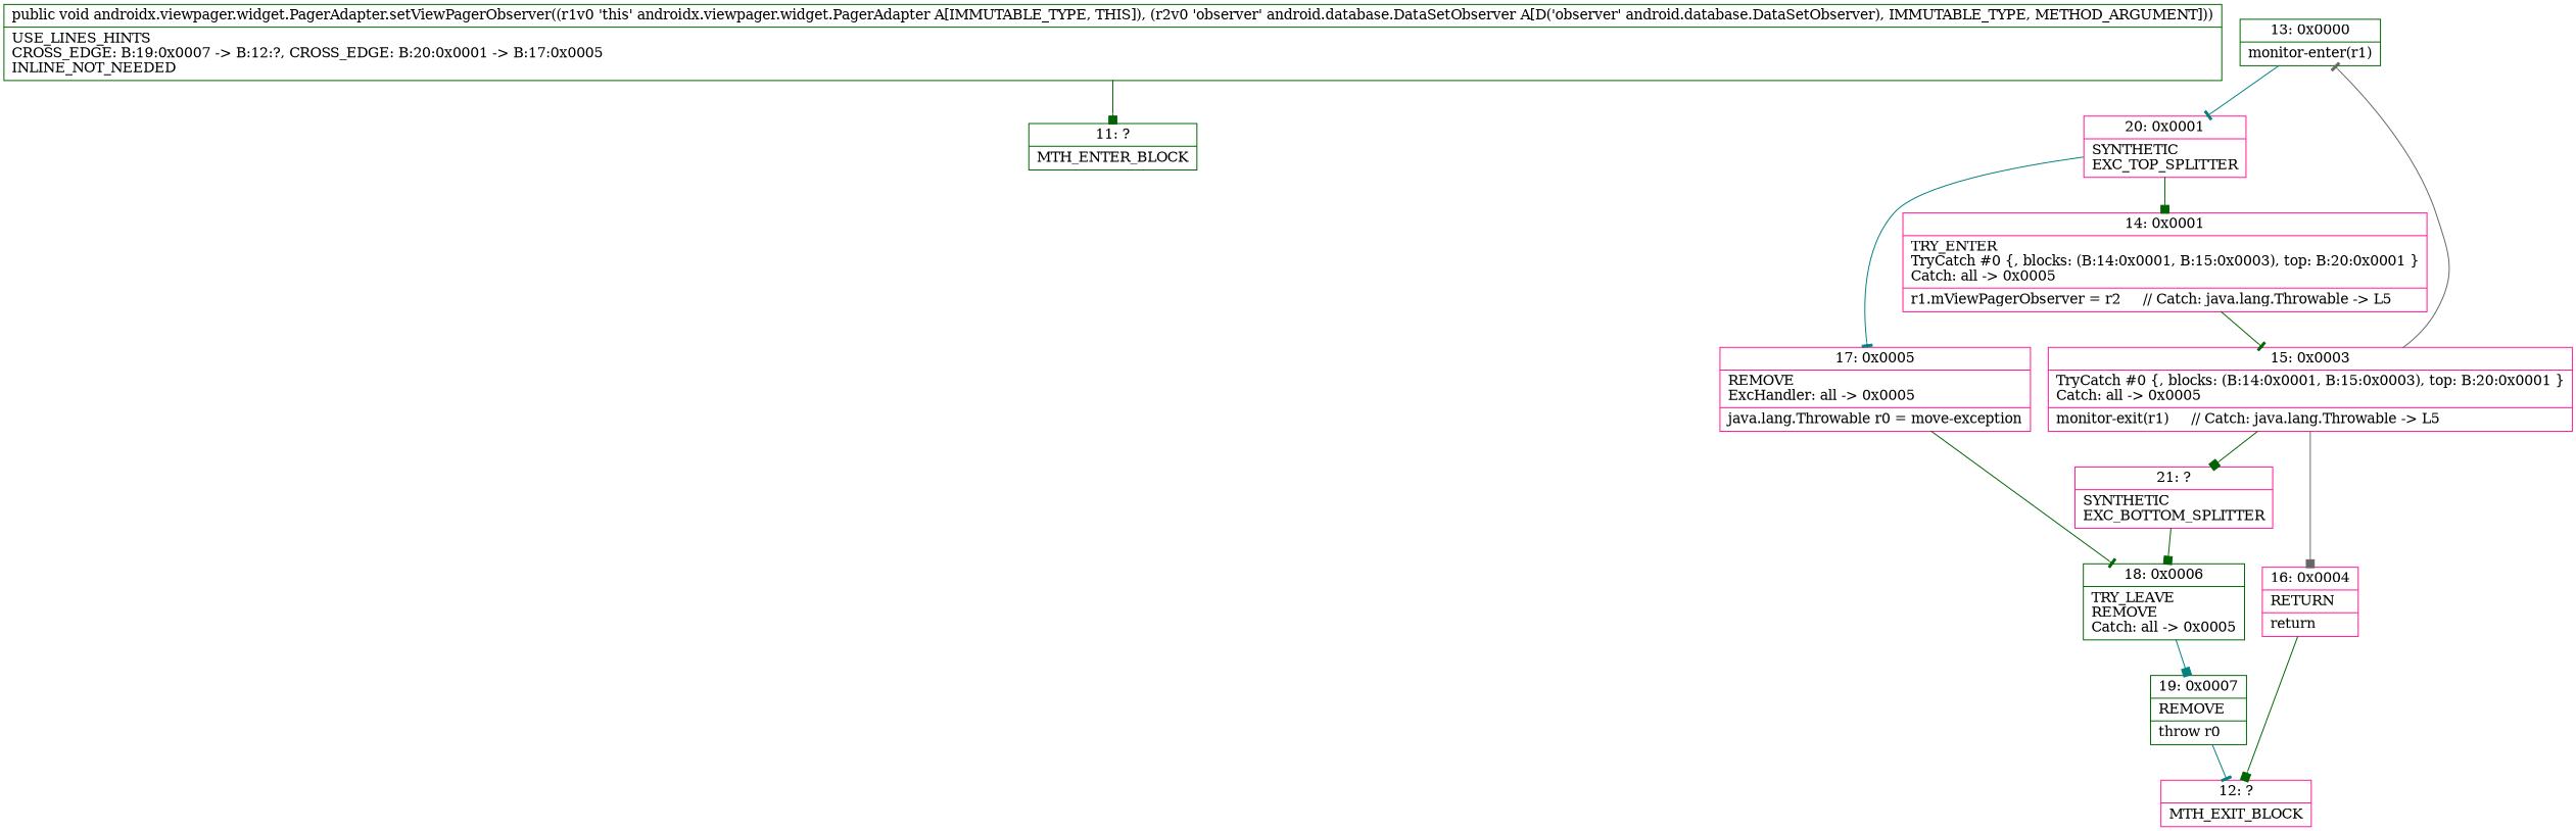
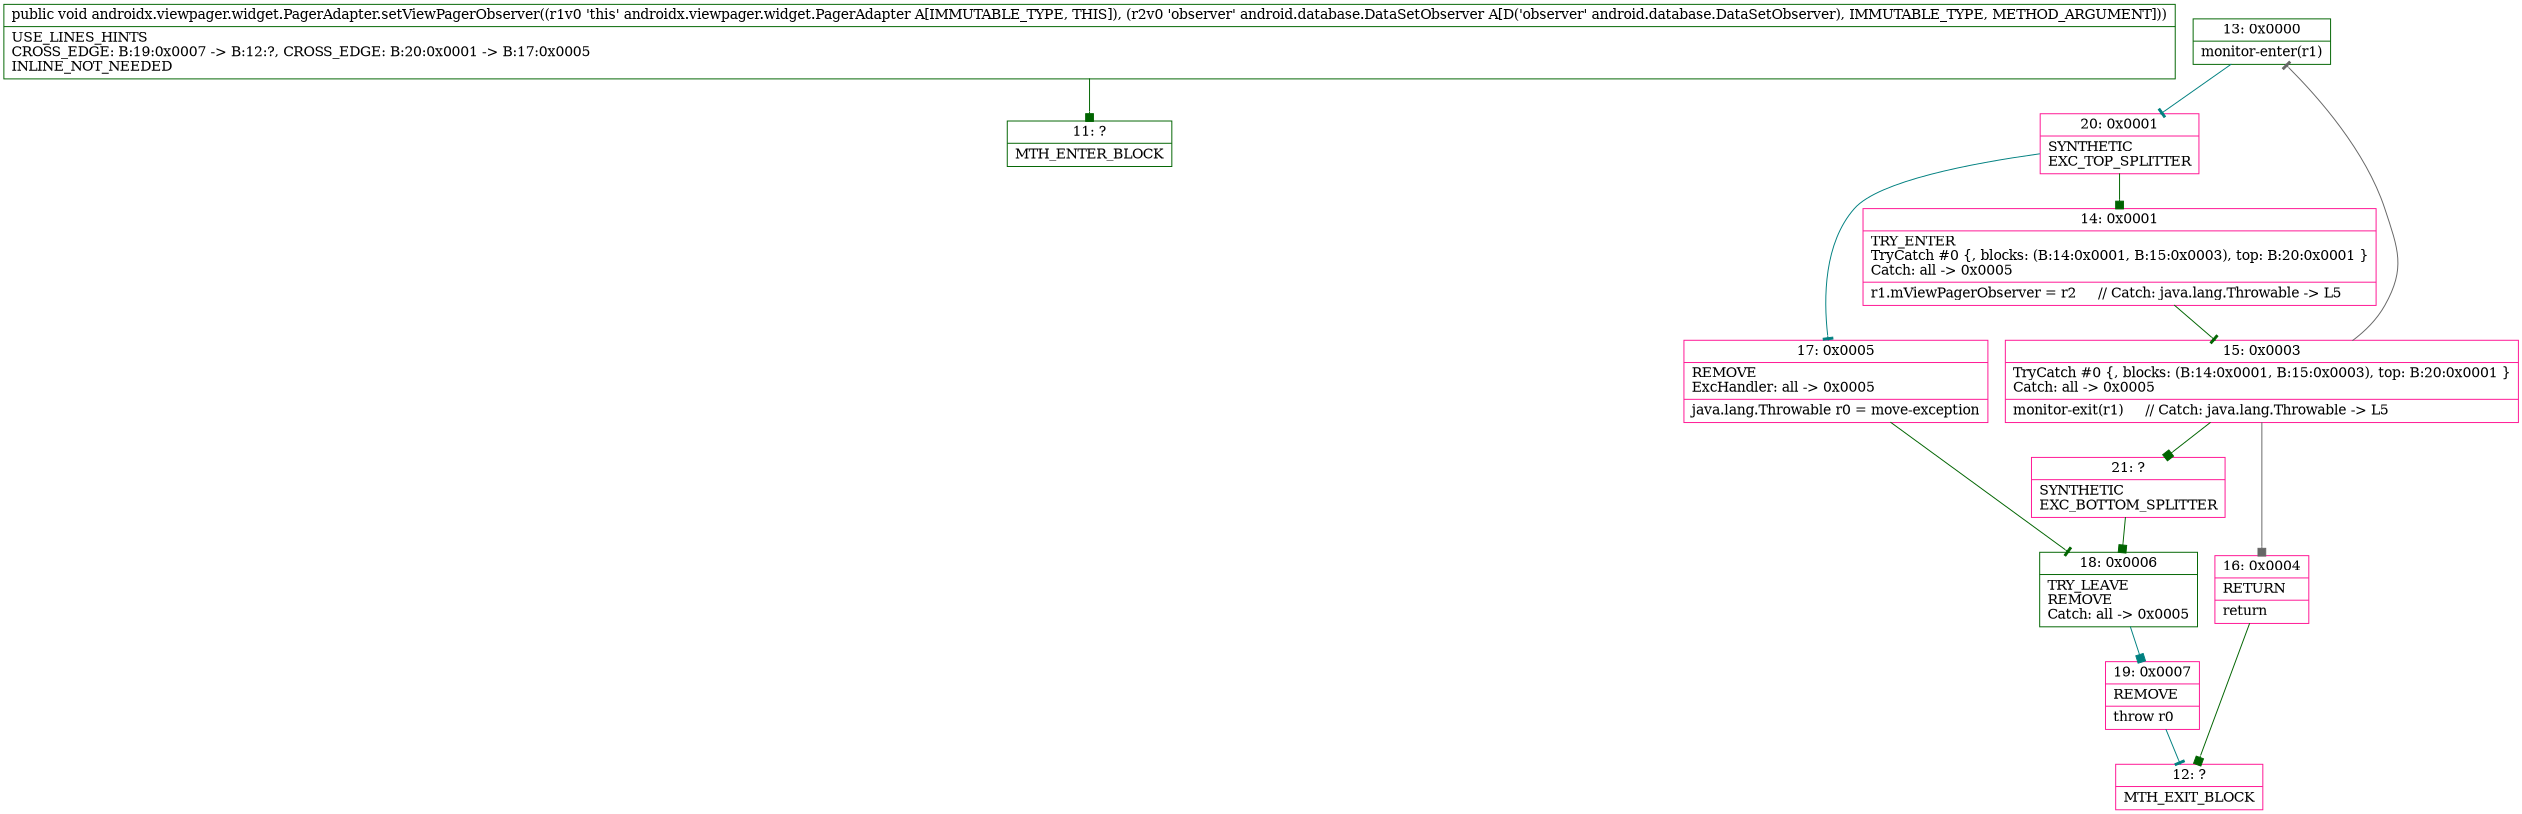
  digraph {
    node [color=deeppink shape=record]
    edge [arrowhead=box color=darkgreen]
    n1 [color=darkgreen label="{11\:\ ?|MTH_ENTER_BLOCK\l}"]
    n2 [color=darkgreen label="{13\:\ 0x0000|monitor\-enter(r1)\l}"]
    n3 [label="{20\:\ 0x0001|SYNTHETIC\lEXC_TOP_SPLITTER\l}"]
    n4 [label="{14\:\ 0x0001|TRY_ENTER\lTryCatch #0 \{, blocks: (B:14:0x0001, B:15:0x0003), top: B:20:0x0001 \}\lCatch: all \-\> 0x0005\l|r1.mViewPagerObserver = r2     \/\/ Catch: java.lang.Throwable \-\> L5\l}"]
    n5 [label="{17\:\ 0x0005|REMOVE\lExcHandler: all \-\> 0x0005\l|java.lang.Throwable r0 = move\-exception\l}"]
    n6 [label="{15\:\ 0x0003|TryCatch #0 \{, blocks: (B:14:0x0001, B:15:0x0003), top: B:20:0x0001 \}\lCatch: all \-\> 0x0005\l|monitor\-exit(r1)     \/\/ Catch: java.lang.Throwable \-\> L5\l}"]
    n7 [color=darkgreen label="{18\:\ 0x0006|TRY_LEAVE\lREMOVE\lCatch: all \-\> 0x0005\l}"]
    n8 [label="{16\:\ 0x0004|RETURN\l|return\l}"]
    n9 [label="{21\:\ ?|SYNTHETIC\lEXC_BOTTOM_SPLITTER\l}"]
    n10 [label="{12\:\ ?|MTH_EXIT_BLOCK\l}"]
-   n11 [color=darkgreen label="{19\:\ 0x0007|REMOVE\l|throw r0\l}"]
+   n11 [label="{19\:\ 0x0007|REMOVE\l|throw r0\l}"]
    n12 [color=darkgreen label="{public void androidx.viewpager.widget.PagerAdapter.setViewPagerObserver((r1v0 'this' androidx.viewpager.widget.PagerAdapter A[IMMUTABLE_TYPE, THIS]), (r2v0 'observer' android.database.DataSetObserver A[D('observer' android.database.DataSetObserver), IMMUTABLE_TYPE, METHOD_ARGUMENT]))  | USE_LINES_HINTS\lCROSS_EDGE: B:19:0x0007 \-\> B:12:?, CROSS_EDGE: B:20:0x0001 \-\> B:17:0x0005\lINLINE_NOT_NEEDED\l}"]
    n2 -> n3 [arrowhead=tee color=teal]
    n3 -> n4
    n3 -> n5 [arrowhead=tee color=teal]
    n4 -> n6 [arrowhead=tee]
    n5 -> n7 [arrowhead=tee]
    n6 -> n2 [arrowhead=tee color=gray40]
    n6 -> n8 [color=gray40]
    n6 -> n9
    n7 -> n11 [color=teal]
    n8 -> n10
    n9 -> n7
    n11 -> n10 [arrowhead=tee color=teal]
    n12 -> n1
  }
